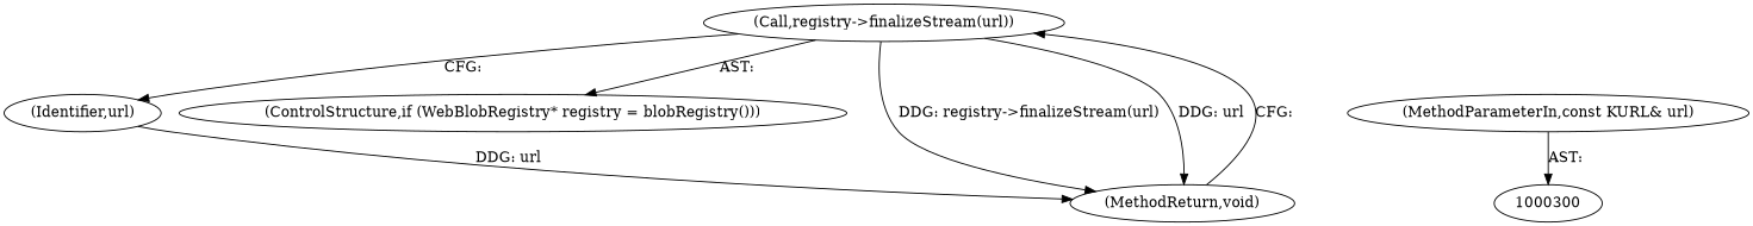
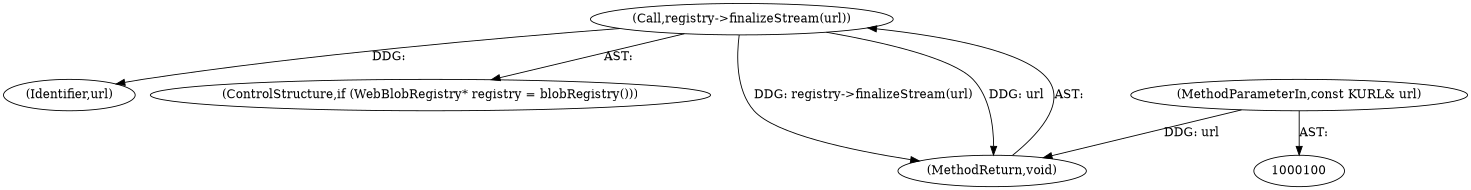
  digraph {
    n1 [label="(Call,registry->finalizeStream(url))"]
    n2 [label="(Identifier,url)"]
    n3 [label="(ControlStructure,if (WebBlobRegistry* registry = blobRegistry()))"]
    n4 [label="(MethodReturn,void)"]
    n5 [label="(MethodParameterIn,const KURL& url)"]
-   1000100 [label=1000300]
-   n1 -> n2 [label="CFG: "]
+   1000100
+   n1 -> n2 [label="DDG: "]
    n1 -> n3 [label="AST: "]
    n1 -> n4 [label="DDG: registry->finalizeStream(url)"]
    n1 -> n4 [label="DDG: url"]
-   n4 -> n1 [label="CFG: "]
-   n2 -> n4 [label="DDG: url"]
+   n4 -> n1 [label="AST: "]
+   n5 -> n4 [label="DDG: url"]
    n5 -> 1000100 [label="AST: "]
  }
